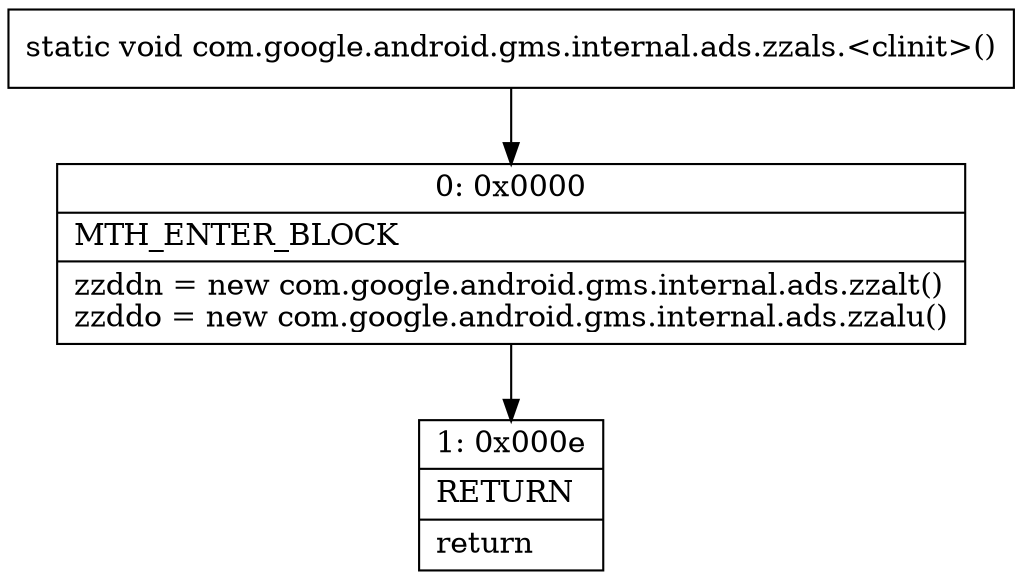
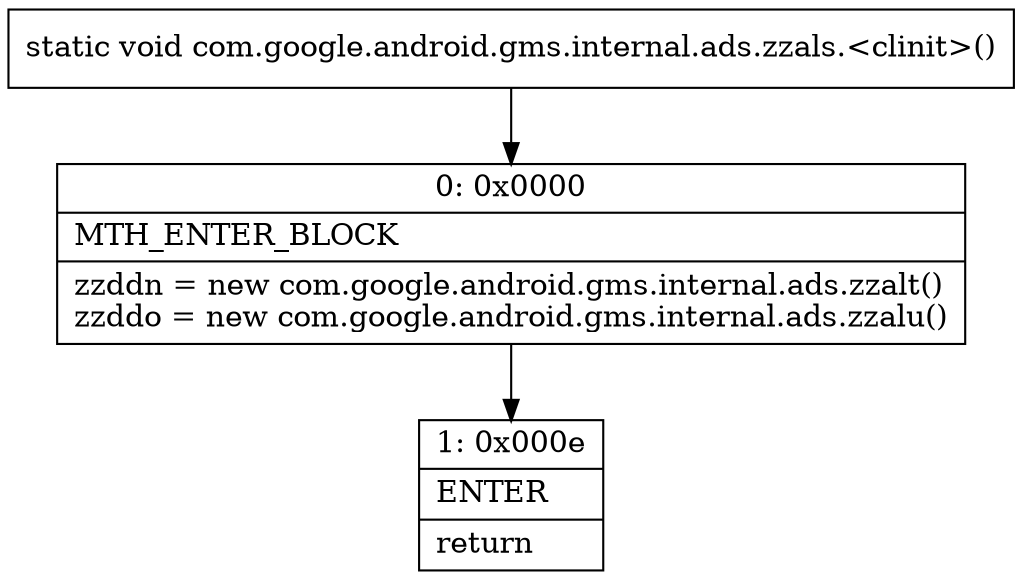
  digraph {
    node [shape=record]
    n1 [label="{0\:\ 0x0000|MTH_ENTER_BLOCK\l|zzddn = new com.google.android.gms.internal.ads.zzalt()\lzzddo = new com.google.android.gms.internal.ads.zzalu()\l}"]
-   n2 [label="{1\:\ 0x000e|RETURN\l|return\l}"]
+   n2 [label="{1\:\ 0x000e|ENTER\l|return\l}"]
    n3 [label="{static void com.google.android.gms.internal.ads.zzals.\<clinit\>() }"]
    n1 -> n2
    n3 -> n1
  }
